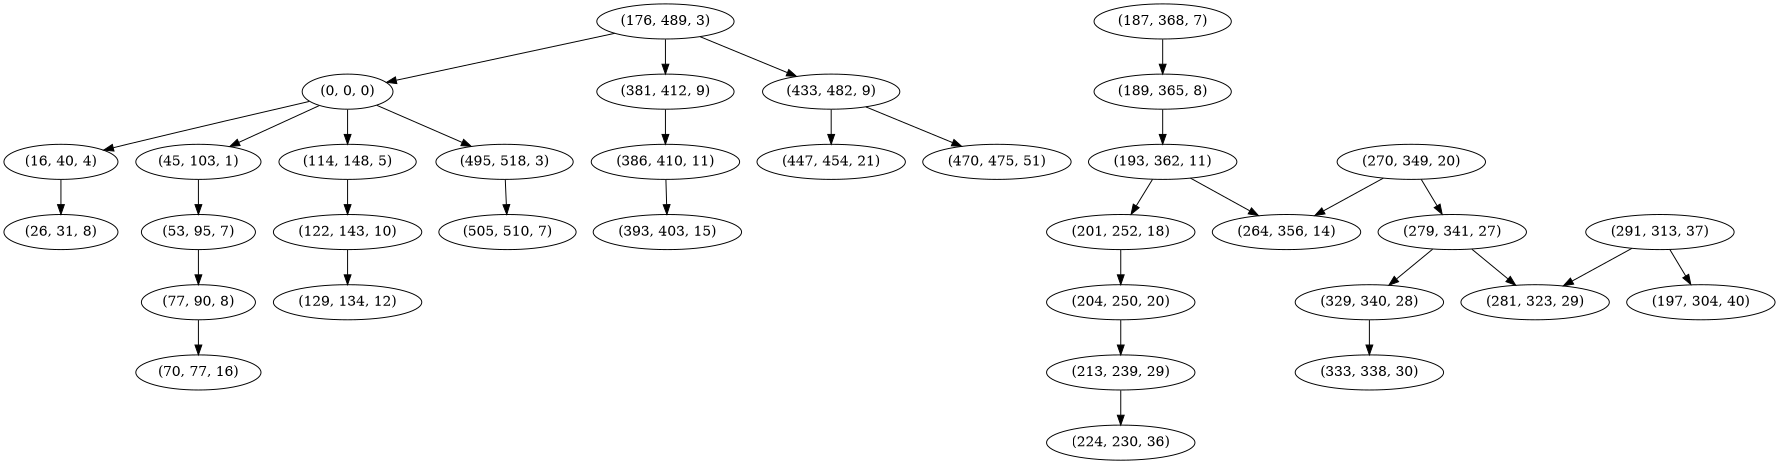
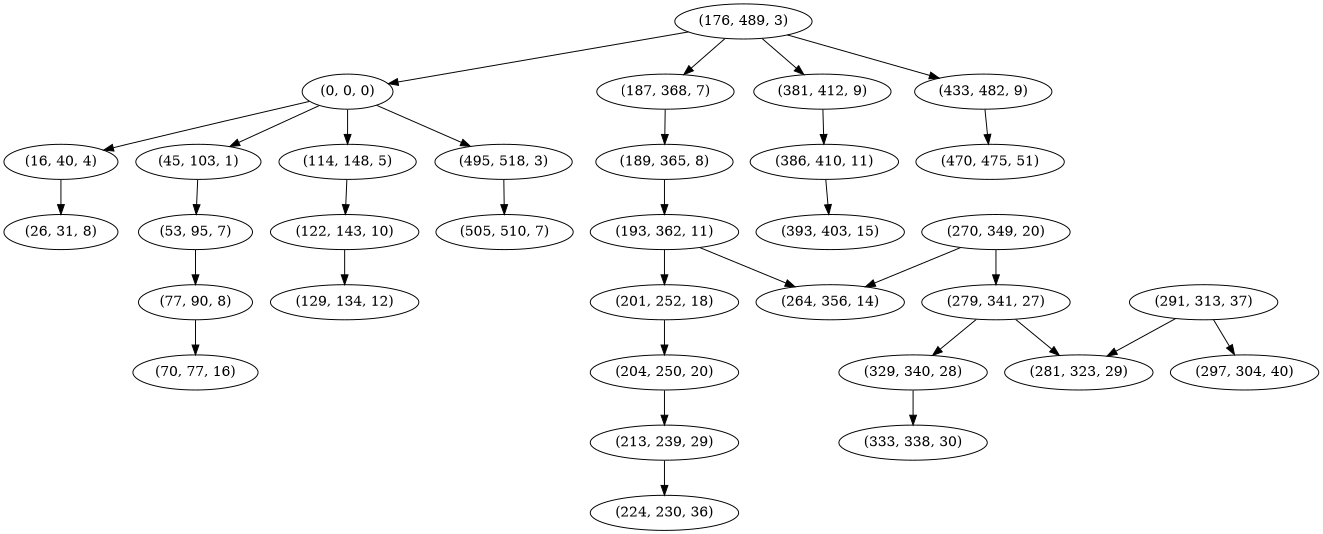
  digraph {
    "(0, 0, 0)"
    "(16, 40, 4)"
    "(45, 103, 1)"
    n4 [label="(114, 148, 5)"]
    "(495, 518, 3)"
    "(26, 31, 8)"
    "(53, 95, 7)"
    "(122, 143, 10)"
    "(176, 489, 3)"
    "(187, 368, 7)"
    "(381, 412, 9)"
    "(433, 482, 9)"
    "(505, 510, 7)"
    n14 [label="(77, 90, 8)"]
    "(70, 77, 16)"
    "(129, 134, 12)"
    "(189, 365, 8)"
    "(386, 410, 11)"
-   "(447, 454, 21)"
    n20 [label="(470, 475, 51)"]
    "(193, 362, 11)"
    "(201, 252, 18)"
    "(264, 356, 14)"
    "(204, 250, 20)"
    "(213, 239, 29)"
    "(224, 230, 36)"
    "(270, 349, 20)"
    "(279, 341, 27)"
    "(281, 323, 29)"
    "(329, 340, 28)"
    "(333, 338, 30)"
    "(291, 313, 37)"
-   "(297, 304, 40)" [label="(197, 304, 40)"]
+   "(297, 304, 40)"
    "(393, 403, 15)"
    "(0, 0, 0)" -> "(16, 40, 4)"
    "(0, 0, 0)" -> "(45, 103, 1)"
    "(0, 0, 0)" -> n4
    "(0, 0, 0)" -> "(495, 518, 3)"
    "(16, 40, 4)" -> "(26, 31, 8)"
    "(45, 103, 1)" -> "(53, 95, 7)"
    n4 -> "(122, 143, 10)"
    "(495, 518, 3)" -> "(505, 510, 7)"
    "(53, 95, 7)" -> n14
    "(122, 143, 10)" -> "(129, 134, 12)"
    "(176, 489, 3)" -> "(0, 0, 0)"
+   "(176, 489, 3)" -> "(187, 368, 7)"
    "(176, 489, 3)" -> "(381, 412, 9)"
    "(176, 489, 3)" -> "(433, 482, 9)"
    "(187, 368, 7)" -> "(189, 365, 8)"
    "(381, 412, 9)" -> "(386, 410, 11)"
-   "(433, 482, 9)" -> "(447, 454, 21)"
    "(433, 482, 9)" -> n20
    n14 -> "(70, 77, 16)"
    "(189, 365, 8)" -> "(193, 362, 11)"
    "(386, 410, 11)" -> "(393, 403, 15)"
    "(193, 362, 11)" -> "(201, 252, 18)"
    "(193, 362, 11)" -> "(264, 356, 14)"
    "(201, 252, 18)" -> "(204, 250, 20)"
    "(204, 250, 20)" -> "(213, 239, 29)"
    "(213, 239, 29)" -> "(224, 230, 36)"
    "(270, 349, 20)" -> "(264, 356, 14)"
    "(270, 349, 20)" -> "(279, 341, 27)"
    "(279, 341, 27)" -> "(281, 323, 29)"
    "(279, 341, 27)" -> "(329, 340, 28)"
    "(329, 340, 28)" -> "(333, 338, 30)"
    "(291, 313, 37)" -> "(281, 323, 29)"
    "(291, 313, 37)" -> "(297, 304, 40)"
  }
